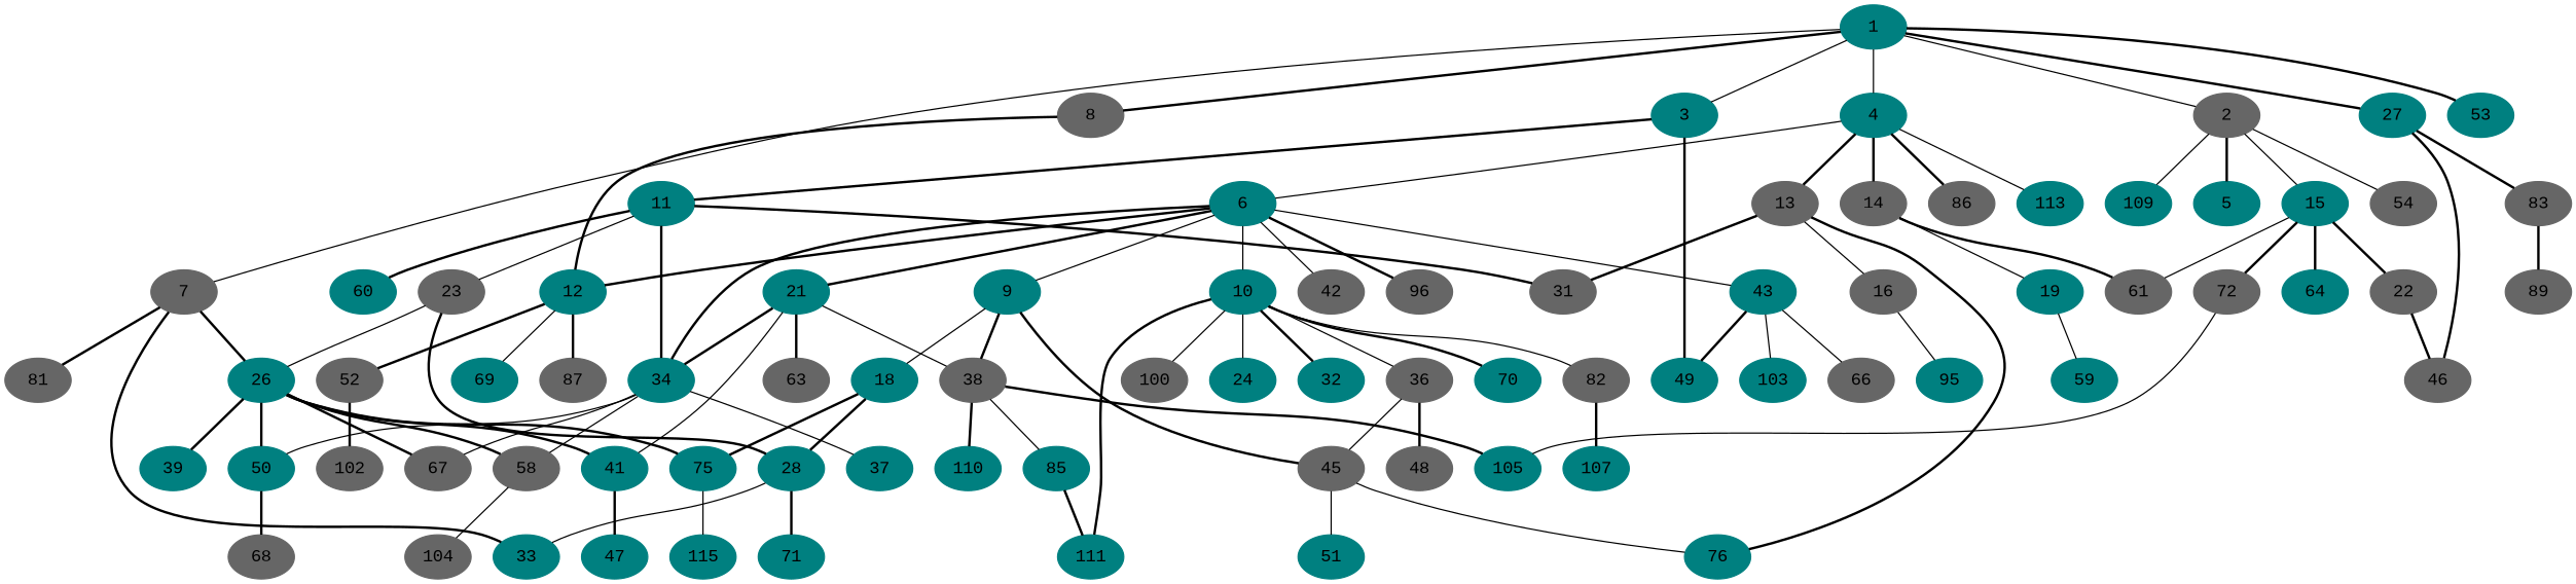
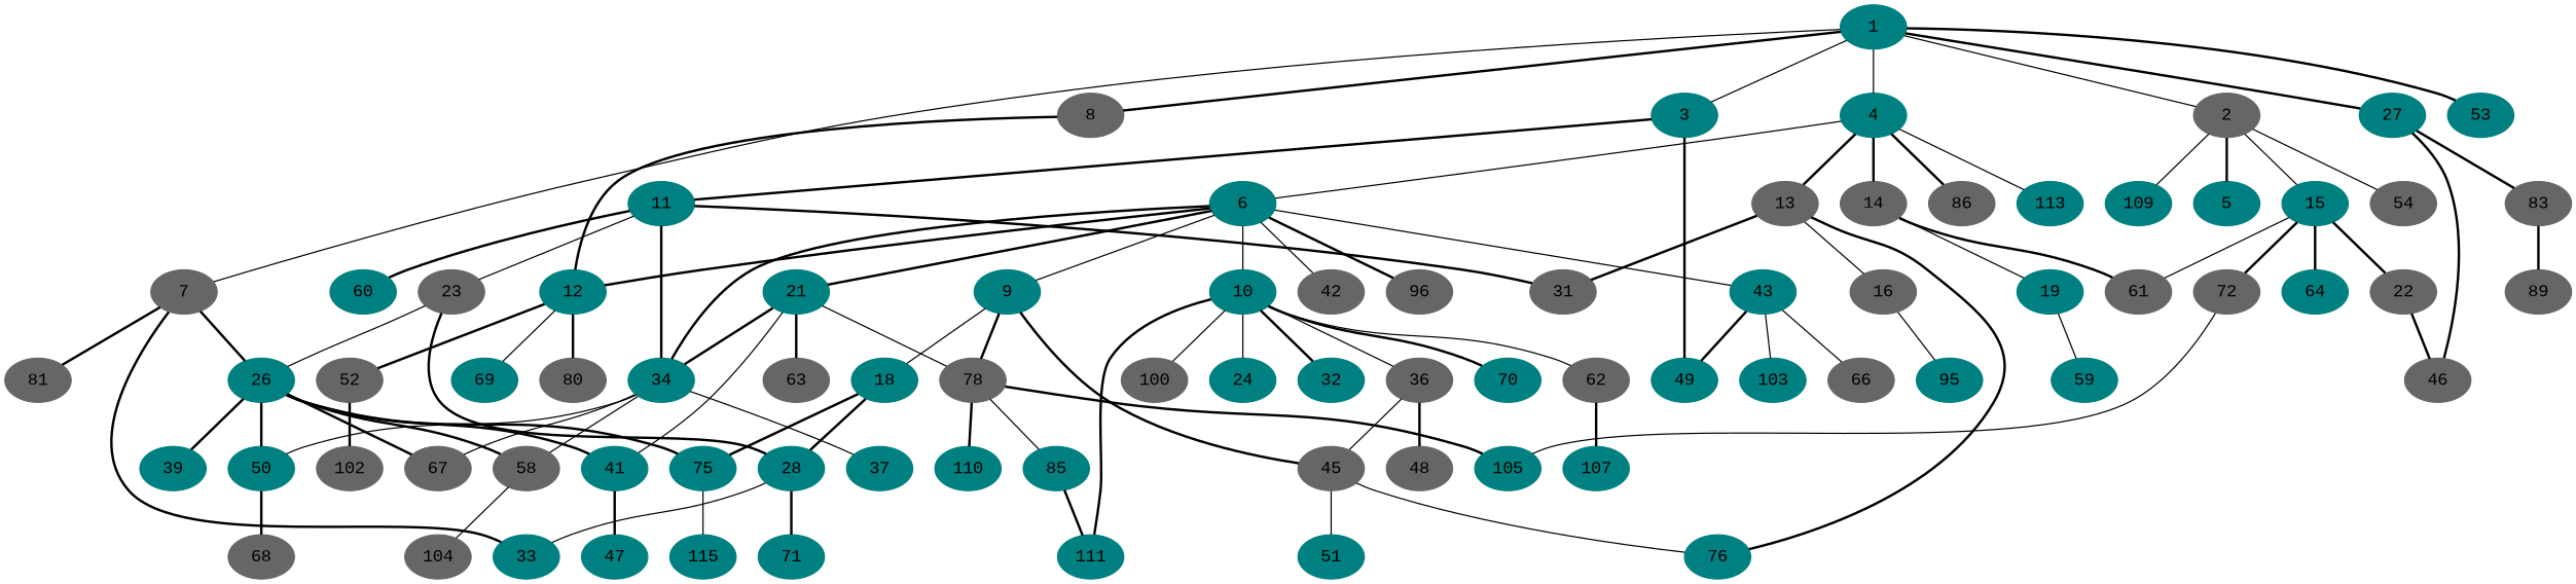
  graph {
    fontname="Liberation Mono"
    node [color=teal fontname="Liberation Mono" style=filled]
    edge [fontname="Liberation Mono" style=bold]
    1 [super="+99"]
    2 [color=gray40]
    3
    4 [super="+74"]
    7 [color=gray40 super="+88"]
    8 [color=gray40]
    27
    53
    5
    15 [super="+35"]
    54 [color=gray40 super="+101"]
    109
    11 [super="+17"]
    49 [super="+91"]
    6 [super="+92"]
    13 [color=gray40 super="+29"]
    14 [color=gray40]
    86 [color=gray40]
    113
    26 [super="+56"]
    33 [super="+79"]
    81 [color=gray40]
    12 [super="+44"]
    46 [color=gray40 super="+78"]
    83 [color=gray40 super="+106"]
    61 [color=gray40 super="+73"]
    22 [color=gray40]
    64
    72 [color=gray40]
    34 [super="+40"]
    23 [color=gray40 super="+57"]
    31 [color=gray40]
    60
    9 [super="+25"]
    10 [super="+20"]
    21 [super="+62"]
    42 [color=gray40]
    43
    96 [color=gray40]
    16 [color=gray40 super="+30"]
    76
    19 [super="+114"]
    18 [super="+90"]
-   38 [color=gray40 super="+117"]
+   38 [color=gray40 super="+117" label=78]
    45 [color=gray40 super="+98"]
    24
    32
    36 [color=gray40]
    70 [super="+87"]
-   82 [color=gray40]
+   82 [color=gray40 label=62]
    100 [color=gray40]
    111
    52 [color=gray40 super="+93"]
    69
-   80 [color=gray40 label=87]
+   80 [color=gray40]
    41 [super="+97"]
    63 [color=gray40]
    50 [super="+55"]
    58 [color=gray40 super="+65"]
    67 [color=gray40 super="+77"]
    37
    66 [color=gray40]
    103
    75 [super="+94"]
    39
    28 [super="+116"]
    85
    105
    110
    51 [super="+112"]
    48 [color=gray40]
    107
    102 [color=gray40 super="+108"]
    95
    59 [super="+84"]
    71
    115
    47
    68 [color=gray40]
    104 [color=gray40]
    89 [color=gray40]
    1 -- 2 [style=solid]
    1 -- 3 [style=solid]
    1 -- 4 [style=solid]
    1 -- 7 [style=solid]
    1 -- 8
    1 -- 27
    1 -- 53
    2 -- 5
    2 -- 15 [style=solid]
    2 -- 54 [style=solid]
    2 -- 109 [style=solid]
    3 -- 11
    3 -- 49
    4 -- 6 [style=solid]
    4 -- 13
    4 -- 14
    4 -- 86
    4 -- 113 [style=solid]
    7 -- 26
    7 -- 33
    7 -- 81
    8 -- 12
    27 -- 46
    27 -- 83
    15 -- 61 [style=solid]
    15 -- 22
    15 -- 64
    15 -- 72
    11 -- 34
    11 -- 23 [style=solid]
    11 -- 31
    11 -- 60
    6 -- 12
    6 -- 34
    6 -- 9 [style=solid]
    6 -- 10 [style=solid]
    6 -- 21
    6 -- 42 [style=solid]
    6 -- 43 [style=solid]
    6 -- 96
    13 -- 31
    13 -- 16 [style=solid]
    13 -- 76
    14 -- 61
    14 -- 19 [style=solid]
    26 -- 41
    26 -- 50
    26 -- 58
    26 -- 67
    26 -- 75
    26 -- 39
    12 -- 52
    12 -- 69 [style=solid]
    12 -- 80
    83 -- 89
    22 -- 46
    72 -- 105 [style=solid]
    34 -- 50 [style=solid]
    34 -- 58 [style=solid]
    34 -- 67 [style=solid]
    34 -- 37 [style=solid]
    23 -- 26 [style=solid]
    23 -- 28
    9 -- 18 [style=solid]
    9 -- 38
    9 -- 45
    10 -- 24 [style=solid]
    10 -- 32
    10 -- 36 [style=solid]
    10 -- 70
    10 -- 82 [style=solid]
    10 -- 100 [style=solid]
    10 -- 111
    21 -- 34
    21 -- 38 [style=solid]
    21 -- 41 [style=solid]
    21 -- 63
    43 -- 49
    43 -- 66 [style=solid]
    43 -- 103 [style=solid]
    16 -- 95 [style=solid]
    19 -- 59 [style=solid]
    18 -- 75
    18 -- 28
    38 -- 85 [style=solid]
    38 -- 105
    38 -- 110
    45 -- 76 [style=solid]
    45 -- 51 [style=solid]
    36 -- 45 [style=solid]
    36 -- 48
    82 -- 107
    52 -- 102
    41 -- 47
    50 -- 68
    58 -- 104 [style=solid]
    75 -- 115 [style=solid]
    28 -- 33 [style=solid]
    28 -- 71
    85 -- 111
  }
